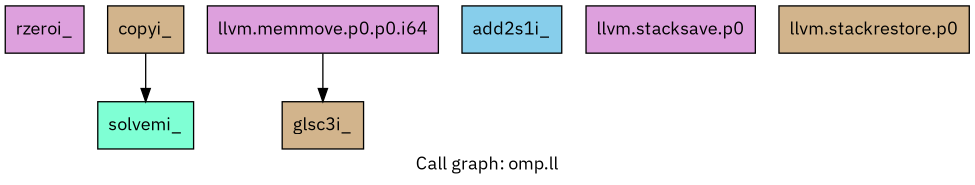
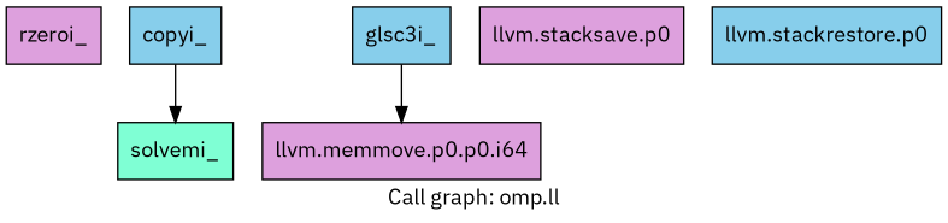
  digraph {
    fontname="IBM Plex Sans"
    label="Call graph: omp.ll"
    node [fillcolor=plum fontname="IBM Plex Sans" shape=record style=filled]
    edge [fontname="IBM Plex Sans"]
    n1 [label="{rzeroi_}"]
-   n2 [fillcolor=tan label="{copyi_}"]
+   n2 [fillcolor=skyblue label="{copyi_}"]
    n3 [fillcolor=aquamarine label="{solvemi_}"]
-   n4 [fillcolor=tan label="{glsc3i_}"]
+   n4 [fillcolor=skyblue label="{glsc3i_}"]
    n5 [label="{llvm.memmove.p0.p0.i64}"]
-   n6 [fillcolor=skyblue label="{add2s1i_}"]
    n7 [label="{llvm.stacksave.p0}"]
-   n8 [fillcolor=tan label="{llvm.stackrestore.p0}"]
+   n8 [fillcolor=skyblue label="{llvm.stackrestore.p0}"]
    n2 -> n3
-   n5 -> n4
+   n4 -> n5
  }
